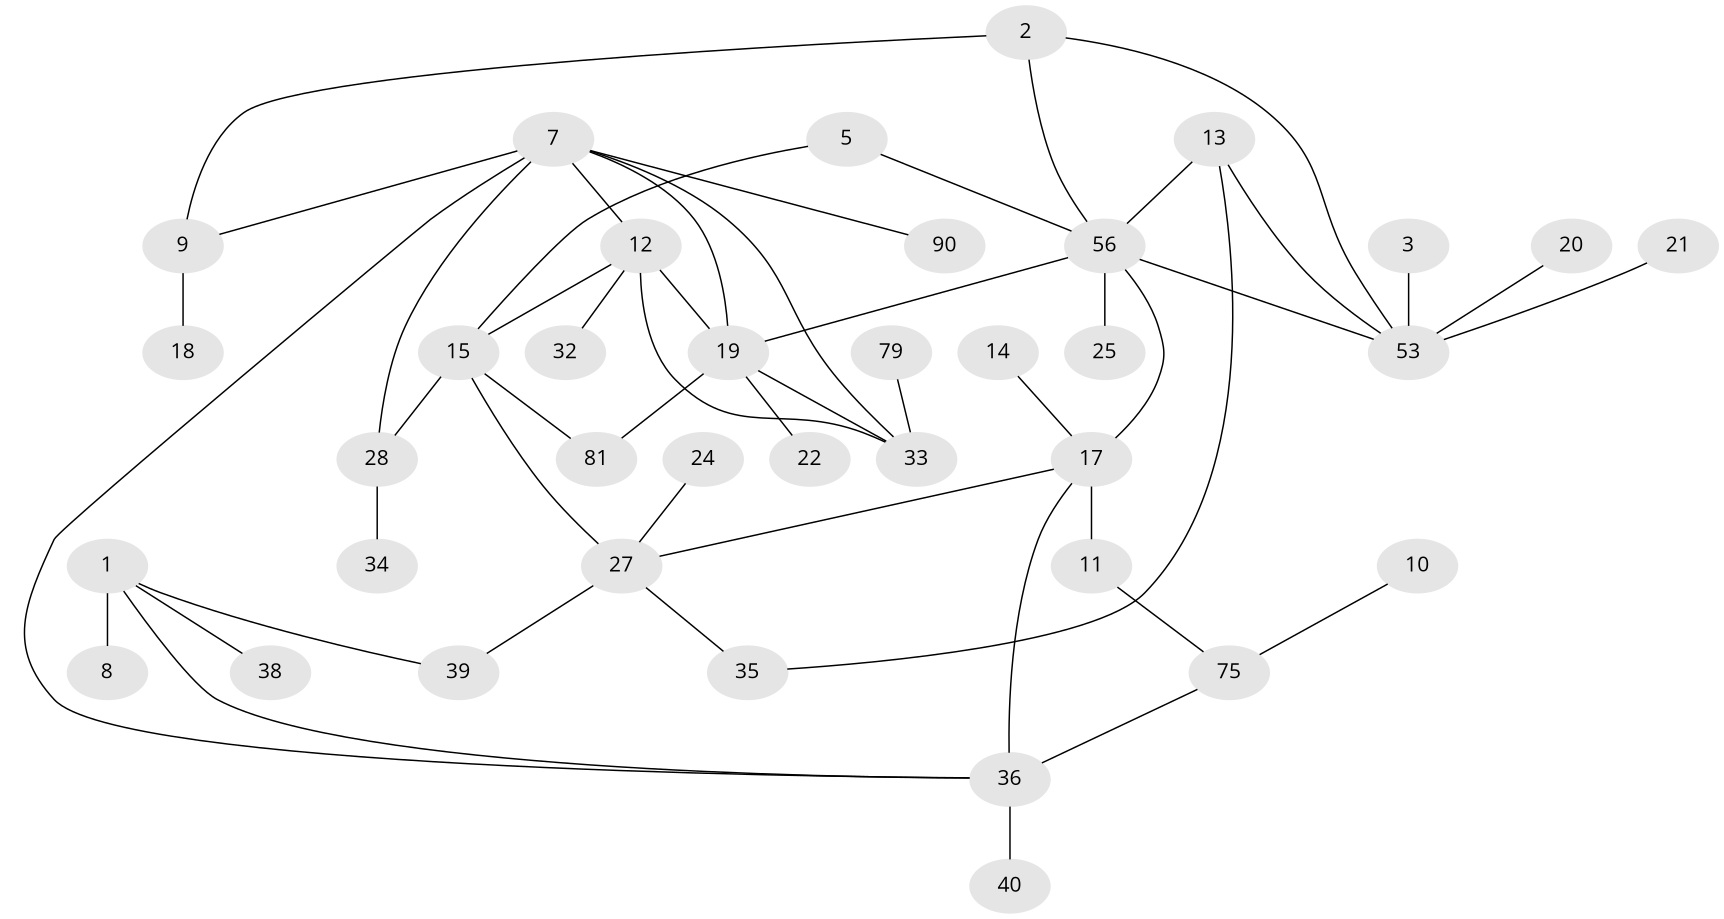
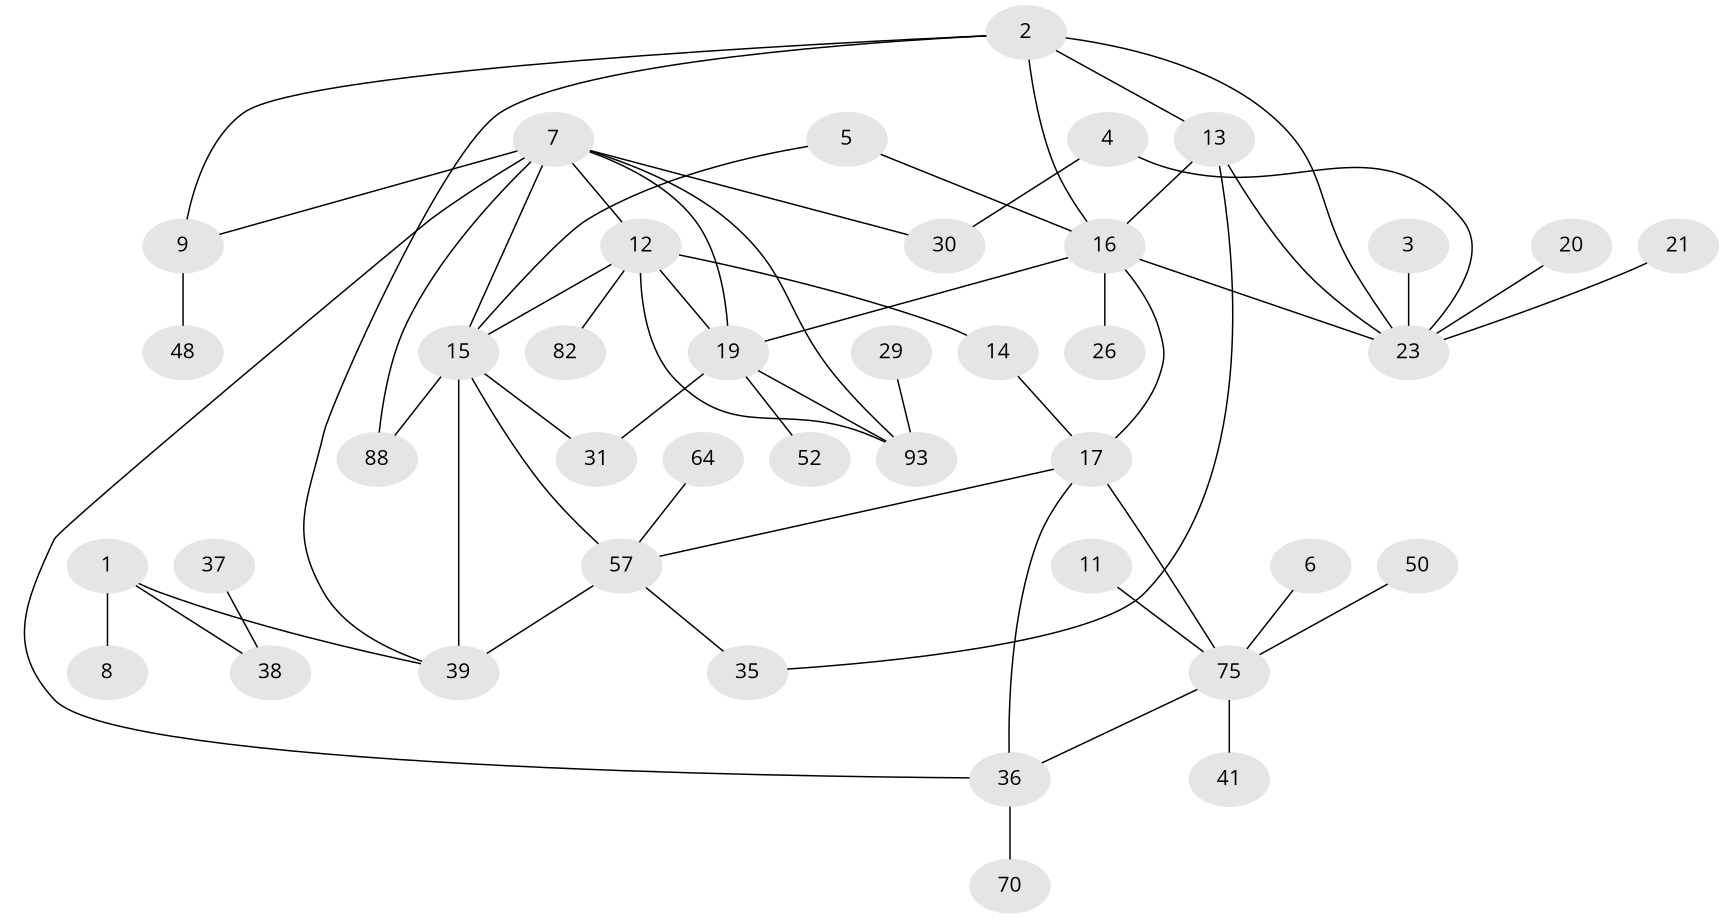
  graph {
    fontname="Open Sans"
    node [color=gray90 fontname="Open Sans" style=filled]
    edge [fontname="Open Sans" weight=1.0]
    1
    8
    36
    38
    39
    9
-   18
-   40
+   18 [label=48]
+   40 [label=70]
    2
    13
-   16 [label=56]
-   23 [label=53]
+   16
+   23
    35
    19
    17
-   26 [label=25]
+   26
    3
-   30 [label=90]
+   4
+   30
    5
    15
-   28
-   27
-   31 [label=81]
+   28 [label=88]
+   27 [label=57]
+   31
    n25 [label=75]
+   6
+   41
    7
    12
-   33
+   33 [label=93]
    14
-   32
-   22
-   34
-   10
+   32 [label=82]
+   22 [label=52]
+   10 [label=50]
    11
    20
    21
-   24
-   29 [label=79]
+   24 [label=64]
+   29
+   37
    1 -- 8
-   1 -- 36
    1 -- 38
    1 -- 39
    36 -- 40
    9 -- 18
+   2 -- 39
    2 -- 9
+   2 -- 13
    2 -- 16
    2 -- 23
    13 -- 16
    13 -- 23
    13 -- 35
    16 -- 23
    16 -- 19
    16 -- 17
    16 -- 26
    19 -- 31
    19 -- 33
    19 -- 22
    17 -- 36
    17 -- 27
-   17 -- 11 [weight=2.0]
+   17 -- n25 [weight=2.0]
    3 -- 23
+   4 -- 23
+   4 -- 30
    5 -- 16
    5 -- 15
+   15 -- 39 [weight=2.0]
    15 -- 28
    15 -- 27
    15 -- 31
-   28 -- 34
    27 -- 39 [weight=2.0]
    27 -- 35
    n25 -- 36 [weight=2.0]
+   n25 -- 41
+   6 -- n25
    7 -- 36
    7 -- 9
    7 -- 19
    7 -- 30
+   7 -- 15
    7 -- 28
    7 -- 12
    7 -- 33
    12 -- 19
    12 -- 15
    12 -- 33
+   12 -- 14
    12 -- 32
    14 -- 17
    10 -- n25
    11 -- n25
    20 -- 23
    21 -- 23
    24 -- 27
    29 -- 33
+   37 -- 38
  }
